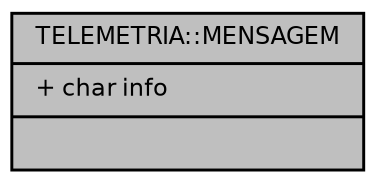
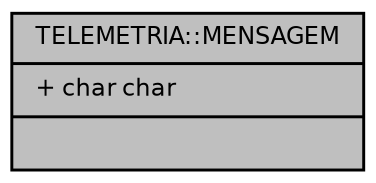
  digraph {
    fontname="DejaVu Sans"
-   n1 [color=black fillcolor=grey75 fontcolor=black fontname="DejaVu Sans" fontsize=8 height=0.2 label="{TELEMETRIA::MENSAGEM\n|+ char info\l|}" shape=record style=filled width=0.4]
+   n1 [color=black fillcolor=grey75 fontcolor=black fontname="DejaVu Sans" fontsize=8 height=0.2 label="{TELEMETRIA::MENSAGEM\n|+ char char\l|}" shape=record style=filled width=0.4]
  }
